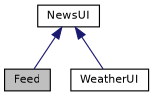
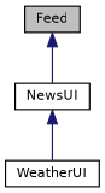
  digraph {
    node [color=black fillcolor=white fontname=Helvetica fontsize=10 shape=record style=filled]
    edge [color=midnightblue dir=back fontname=Helvetica fontsize=10 labelfontname=Helvetica labelfontsize=10 style=solid]
    n1 [fillcolor=grey75 fontcolor=black height=0.2 label=Feed width=0.4]
    n2 [height=0.2 label=NewsUI width=0.4]
    n3 [height=0.2 label=WeatherUI width=0.4]
-   n2 -> n1
+   n1 -> n2
    n2 -> n3
  }
